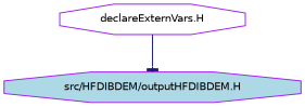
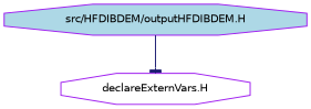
  digraph {
    node [color=purple fontname=Helvetica fontsize=10 shape=octagon style=filled]
    n1 [fillcolor=lightblue fontcolor=black height=0.2 label="src/HFDIBDEM/outputHFDIBDEM.H" width=0.4]
    n2 [fillcolor=white height=0.2 label="declareExternVars.H" width=0.4]
-   n2 -> n1 [color=midnightblue fontname=Helvetica fontsize=10 labelfontname=Helvetica labelfontsize=10 style=solid arrowhead=tee]
+   n1 -> n2 [color=midnightblue fontname=Helvetica fontsize=10 labelfontname=Helvetica labelfontsize=10 style=solid arrowhead=tee]
  }
